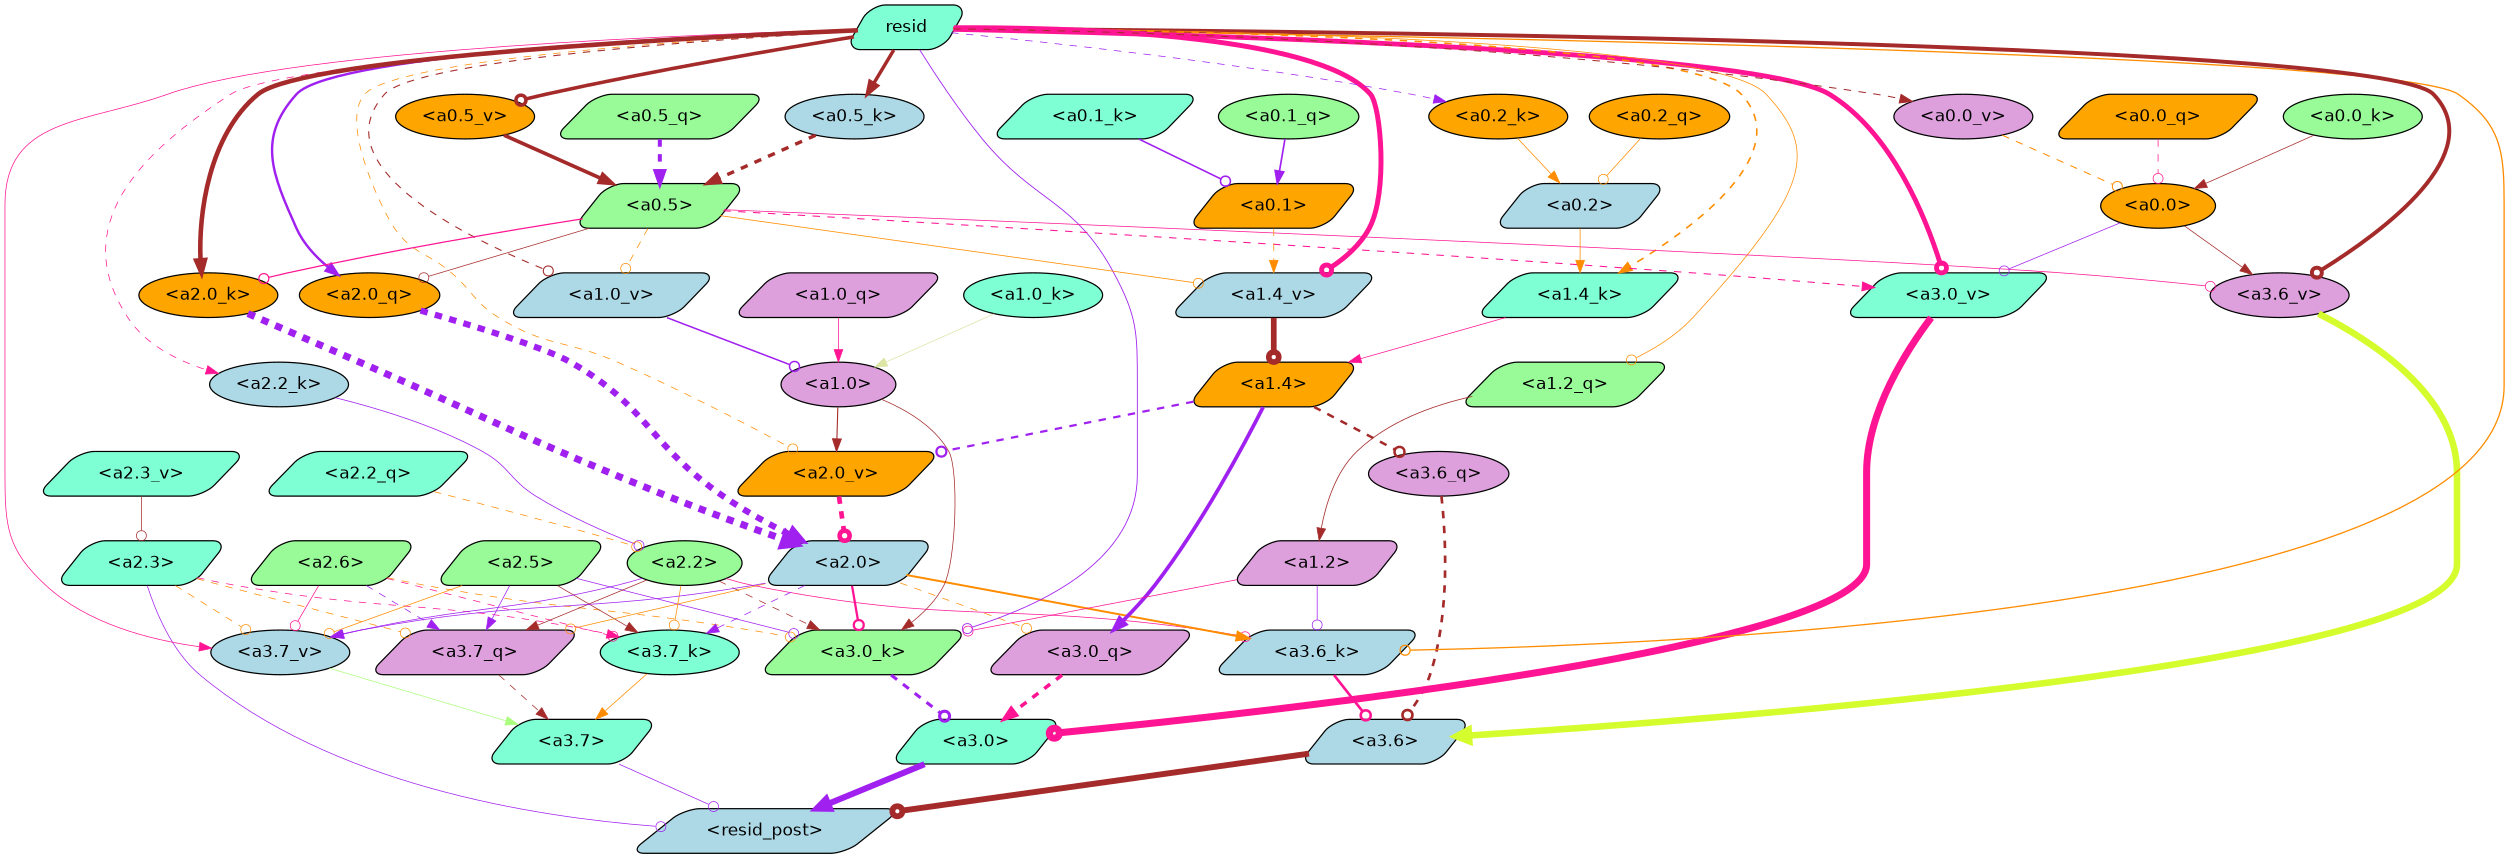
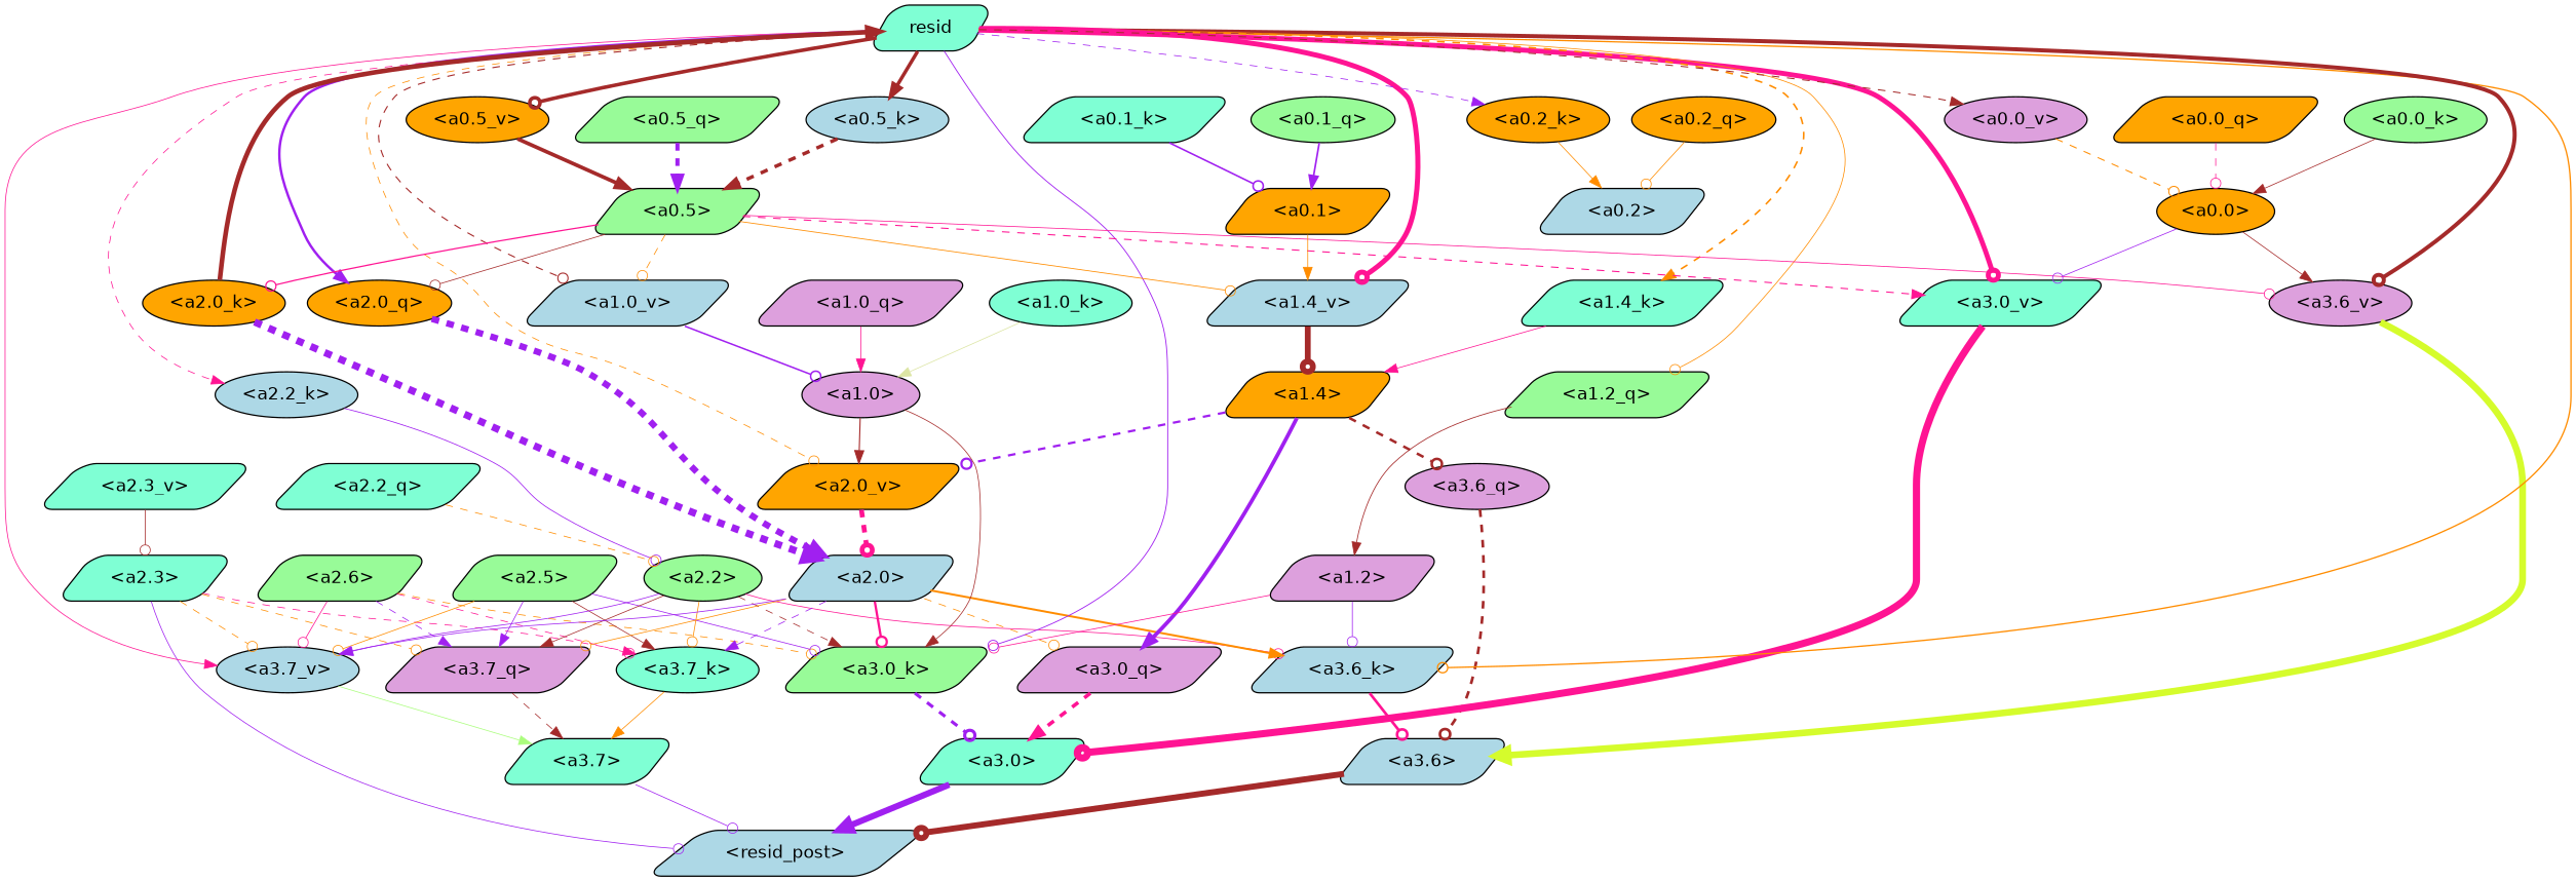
  strict digraph {
    splines=true
    node [color=black fillcolor=aquamarine fontname=Helvetica shape=parallelogram style="filled, rounded"]
    edge [arrowhead=odot color=purple penwidth=0.6 style=solid]
    "<resid_post>" [fillcolor=lightblue]
    "<a3.7>"
    "<a3.6>" [fillcolor=lightblue]
    "<a3.0>"
    "<a2.3>"
    "<a3.7_q>" [fillcolor=plum]
    "<a3.7_k>" [shape=ellipse]
    "<a3.7_v>" [fillcolor=lightblue shape=ellipse]
    "<a3.6_q>" [fillcolor=plum shape=ellipse]
    "<a3.0_q>" [fillcolor=plum]
    "<a3.6_k>" [fillcolor=lightblue]
    "<a3.0_k>" [fillcolor=palegreen]
    "<a3.6_v>" [fillcolor=plum shape=ellipse]
    "<a3.0_v>"
    "<a2.6>" [fillcolor=palegreen]
    "<a2.5>" [fillcolor=palegreen]
    "<a2.2>" [fillcolor=palegreen shape=ellipse]
    "<a2.0>" [fillcolor=lightblue]
    "<a1.4>" [fillcolor=orange]
    "<a2.0_v>" [fillcolor=orange]
    "<a1.2>" [fillcolor=plum]
    n22 [label=resid]
    "<a2.0_q>" [fillcolor=orange shape=ellipse]
    "<a2.2_k>" [fillcolor=lightblue shape=ellipse]
    "<a2.0_k>" [fillcolor=orange shape=ellipse]
    "<a1.2_q>" [fillcolor=palegreen]
    "<a1.4_k>"
    "<a1.4_v>" [fillcolor=lightblue]
    "<a1.0_v>" [fillcolor=lightblue]
    "<a0.5_k>" [fillcolor=lightblue shape=ellipse]
    "<a0.2_k>" [fillcolor=orange shape=ellipse]
    "<a0.5_v>" [fillcolor=orange shape=ellipse]
    "<a0.0_v>" [fillcolor=plum shape=ellipse]
    "<a1.0>" [fillcolor=plum shape=ellipse]
    "<a0.5>" [fillcolor=palegreen]
    "<a0.2>" [fillcolor=lightblue]
    "<a0.0>" [fillcolor=orange shape=ellipse]
    "<a2.2_q>"
    "<a2.3_v>"
    "<a1.0_q>" [fillcolor=plum]
    "<a1.0_k>" [shape=ellipse]
    "<a0.1>" [fillcolor=orange]
    "<a0.5_q>" [fillcolor=palegreen]
    "<a0.2_q>" [fillcolor=orange shape=ellipse]
    "<a0.1_q>" [fillcolor=palegreen shape=ellipse]
    "<a0.0_q>" [fillcolor=orange]
    "<a0.1_k>"
    "<a0.0_k>" [fillcolor=palegreen shape=ellipse]
    "<a3.7>" -> "<resid_post>" [style=bold]
    "<a3.6>" -> "<resid_post>" [color=brown penwidth=4.751592040061951]
    "<a3.0>" -> "<resid_post>" [arrowhead=normal penwidth=4.904066681861877]
    "<a2.3>" -> "<resid_post>"
    "<a2.3>" -> "<a3.7_q>" [color=darkorange style=dashed]
    "<a2.3>" -> "<a3.7_k>" [arrowhead=normal color=deeppink style=dashed]
    "<a2.3>" -> "<a3.7_v>" [color=darkorange style=dashed]
    "<a3.7_q>" -> "<a3.7>" [arrowhead=normal color=brown style=dashed]
    "<a3.7_k>" -> "<a3.7>" [arrowhead=normal color=darkorange]
    "<a3.7_v>" -> "<a3.7>" [color="#abfd7e" arrowhead="" style=""]
    "<a3.6_q>" -> "<a3.6>" [color=brown penwidth=2.160832464694977 style=dashed]
    "<a3.0_q>" -> "<a3.0>" [arrowhead=normal color=deeppink penwidth=2.870753765106201 style=dashed]
    "<a3.6_k>" -> "<a3.6>" [color=deeppink penwidth=2.13908451795578 style=bold]
    "<a3.0_k>" -> "<a3.0>" [penwidth=2.520303964614868 style=dashed]
    "<a3.6_v>" -> "<a3.6>" [color="#d5fc2c" penwidth=5.297133803367615 arrowhead="" style=""]
    "<a3.0_v>" -> "<a3.0>" [color=deeppink penwidth=5.680712580680847]
    "<a2.6>" -> "<a3.7_q>" [arrowhead=normal style=dashed]
    "<a2.6>" -> "<a3.7_k>" [color=deeppink style=dashed]
    "<a2.6>" -> "<a3.7_v>" [color=deeppink]
    "<a2.6>" -> "<a3.0_k>" [color=darkorange style=dashed]
    "<a2.5>" -> "<a3.7_q>" [arrowhead=normal]
    "<a2.5>" -> "<a3.7_k>" [arrowhead=normal color=brown]
    "<a2.5>" -> "<a3.7_v>" [color=darkorange]
    "<a2.5>" -> "<a3.0_k>"
    "<a2.2>" -> "<a3.7_q>" [arrowhead=normal color=brown]
    "<a2.2>" -> "<a3.7_k>" [color=darkorange]
    "<a2.2>" -> "<a3.7_v>" [arrowhead=normal]
    "<a2.2>" -> "<a3.6_k>" [color=deeppink style=bold]
    "<a2.2>" -> "<a3.0_k>" [arrowhead=normal color=brown style=dashed]
    "<a2.0>" -> "<a3.7_q>" [color=darkorange style=bold]
    "<a2.0>" -> "<a3.7_k>" [arrowhead=normal style=dashed]
    "<a2.0>" -> "<a3.7_v>" [arrowhead=normal style=bold]
    "<a2.0>" -> "<a3.0_q>" [color=darkorange style=dashed]
    "<a2.0>" -> "<a3.6_k>" [arrowhead=normal color=darkorange penwidth=1.5897698998451233]
    "<a2.0>" -> "<a3.0_k>" [color=deeppink penwidth=1.8405593037605286 style=bold]
    "<a1.4>" -> "<a3.6_q>" [color=brown penwidth=2.0260728895664215 style=dashed]
    "<a1.4>" -> "<a3.0_q>" [arrowhead=normal penwidth=3.0185627341270447 style=bold]
    "<a1.4>" -> "<a2.0_v>" [penwidth=1.7970525026321411 style=dashed]
    "<a2.0_v>" -> "<a2.0>" [color=deeppink penwidth=3.781584322452545 style=dashed]
    "<a1.2>" -> "<a3.6_k>" [style=bold]
    "<a1.2>" -> "<a3.0_k>" [color=deeppink style=bold]
    n22 -> "<a3.7_v>" [arrowhead=normal color=deeppink]
    n22 -> "<a3.6_k>" [color=darkorange penwidth=1.046662151813507 style=bold]
    n22 -> "<a3.0_k>" [penwidth=0.6995279788970947 style=bold]
    n22 -> "<a3.6_v>" [color=brown penwidth=3.1840110421180725]
    n22 -> "<a3.0_v>" [color=deeppink penwidth=3.9005755856633186 style=bold]
    n22 -> "<a2.0_v>" [color=darkorange style=dashed]
    n22 -> "<a2.0_q>" [arrowhead=normal penwidth=1.9669389724731445]
    n22 -> "<a2.2_k>" [arrowhead=normal color=deeppink style=dashed]
-   n22 -> "<a2.0_k>" [arrowhead=normal color=brown penwidth=3.6898754835128784 style=bold]
+   "<a2.0_k>" -> n22 [arrowhead=normal color=brown penwidth=3.6898754835128784 style=bold]
    n22 -> "<a1.2_q>" [color=darkorange]
    n22 -> "<a1.4_k>" [arrowhead=normal color=darkorange penwidth=1.2758672684431076 style=dashed]
    n22 -> "<a1.4_v>" [color=deeppink penwidth=3.992354243993759 style=bold]
    n22 -> "<a1.0_v>" [color=brown penwidth=0.8768336176872253 style=dashed]
    n22 -> "<a0.5_k>" [arrowhead=normal color=brown penwidth=2.7730610966682434]
    n22 -> "<a0.2_k>" [arrowhead=normal style=dashed]
    n22 -> "<a0.5_v>" [color=brown penwidth=2.881743907928467 style=bold]
    n22 -> "<a0.0_v>" [arrowhead=normal color=brown penwidth=0.819606889039278 style=dashed]
    "<a2.0_q>" -> "<a2.0>" [arrowhead=normal penwidth=5.0040658712387085 style=dashed]
    "<a2.2_k>" -> "<a2.2>" [penwidth=0.6304321400821209 style=bold]
    "<a2.0_k>" -> "<a2.0>" [arrowhead=normal penwidth=5.6445024609565735 style=dashed]
    "<a1.2_q>" -> "<a1.2>" [arrowhead=normal color=brown penwidth=0.6481351256370544]
    "<a1.4_k>" -> "<a1.4>" [arrowhead=normal color=deeppink]
    "<a1.4_v>" -> "<a1.4>" [color=brown penwidth=4.602061748504639]
    "<a1.0_v>" -> "<a1.0>" [penwidth=1.227757602930069 style=bold]
    "<a0.5_k>" -> "<a0.5>" [arrowhead=normal color=brown penwidth=2.7730584144592285 style=dashed]
    "<a0.2_k>" -> "<a0.2>" [arrowhead=normal color=darkorange]
    "<a0.5_v>" -> "<a0.5>" [arrowhead=normal color=brown penwidth=2.9687485098838806]
    "<a0.0_v>" -> "<a0.0>" [color=darkorange penwidth=0.8196042068302631 style=dashed]
    "<a1.0>" -> "<a3.0_k>" [arrowhead=normal color=brown style=bold]
    "<a1.0>" -> "<a2.0_v>" [arrowhead=normal color=brown penwidth=0.8836666345596313 style=bold]
    "<a0.5>" -> "<a3.6_v>" [color=deeppink style=bold]
    "<a0.5>" -> "<a3.0_v>" [arrowhead=normal color=deeppink penwidth=0.8493617177009583 style=dashed]
    "<a0.5>" -> "<a2.0_q>" [color=brown]
    "<a0.5>" -> "<a2.0_k>" [color=deeppink penwidth=0.9942188858985901]
    "<a0.5>" -> "<a1.4_v>" [color=darkorange penwidth=0.6379710733890533]
    "<a0.5>" -> "<a1.0_v>" [color=darkorange style=dashed]
-   "<a0.2>" -> "<a1.4_k>" [arrowhead=normal color=darkorange style=bold]
    "<a0.0>" -> "<a3.6_v>" [arrowhead=normal color=brown]
    "<a0.0>" -> "<a3.0_v>"
    "<a2.2_q>" -> "<a2.2>" [color=darkorange style=dashed]
    "<a2.3_v>" -> "<a2.3>" [color=brown style=bold]
    "<a1.0_q>" -> "<a1.0>" [arrowhead=normal color=deeppink style=bold]
    "<a1.0_k>" -> "<a1.0>" [color="#dce5a4" arrowhead="" style=""]
-   "<a0.1>" -> "<a1.4_v>" [arrowhead=normal color=darkorange style=dashed]
+   "<a0.1>" -> "<a1.4_v>" [arrowhead=normal color=darkorange]
    "<a0.5_q>" -> "<a0.5>" [arrowhead=normal penwidth=3.219071626663208 style=dashed]
    "<a0.2_q>" -> "<a0.2>" [color=darkorange style=bold]
    "<a0.1_q>" -> "<a0.1>" [arrowhead=normal penwidth=1.3519257307052612 style=bold]
    "<a0.0_q>" -> "<a0.0>" [color=deeppink style=dashed]
    "<a0.1_k>" -> "<a0.1>" [penwidth=1.281095266342163 style=bold]
    "<a0.0_k>" -> "<a0.0>" [arrowhead=normal color=brown]
  }
